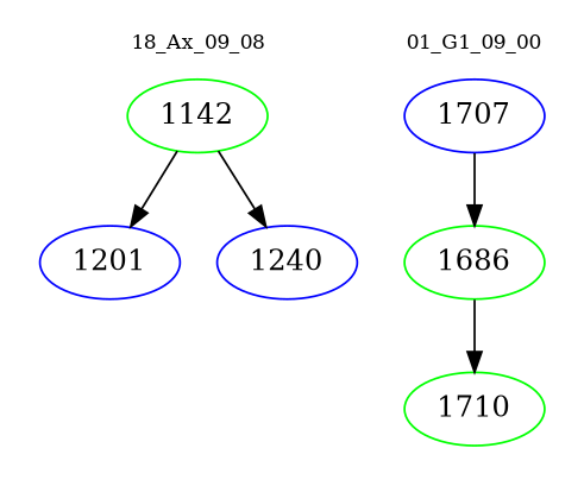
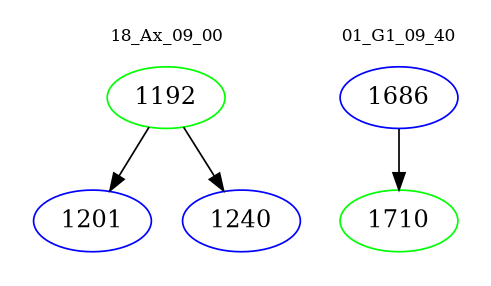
  digraph {
    node [color=blue]
    edge [color=black]
    n1 [label=1201]
-   n2 [color=green label=1142]
+   n2 [color=green label=1192]
    n3 [label=1240]
-   n4 [label=1707]
-   n5 [color=green label=1686]
+   n5 [label=1686]
    n6 [color=green label=1710]
    subgraph cluster_1 {
      color=white
      fontsize=10
-     label="18_Ax_09_08"
+     label="18_Ax_09_00"
      n1
      n2
      n3
    }
    subgraph cluster_2 {
      color=white
      fontsize=10
-     label="01_G1_09_00"
-     n4
+     label="01_G1_09_40"
      n5
      n6
    }
    n2 -> n1
    n2 -> n3
-   n4 -> n5
    n5 -> n6
  }
